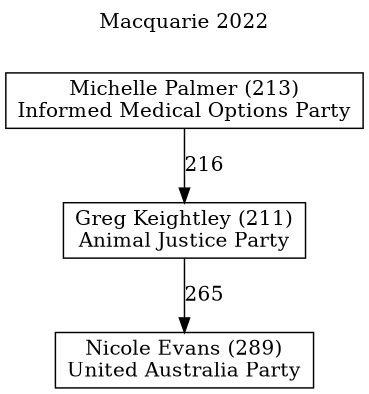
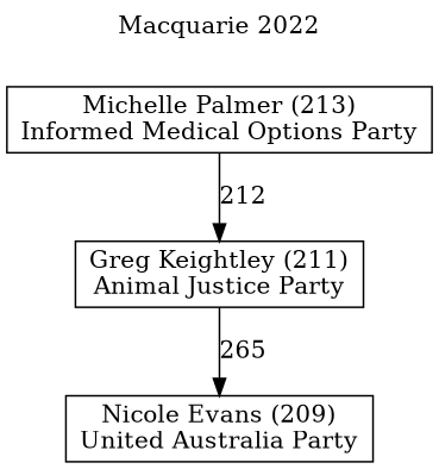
  digraph {
    label="Macquarie 2022"
    labelloc=t
    mclimit=10
    node [shape=box]
-   n1 [label="Nicole Evans (289)\nUnited Australia Party"]
+   n1 [label="Nicole Evans (209)\nUnited Australia Party"]
    n2 [label="Greg Keightley (211)\nAnimal Justice Party"]
    n3 [label="Michelle Palmer (213)\nInformed Medical Options Party"]
    n2 -> n1 [label=265]
-   n3 -> n2 [label=216]
+   n3 -> n2 [label=212]
  }
